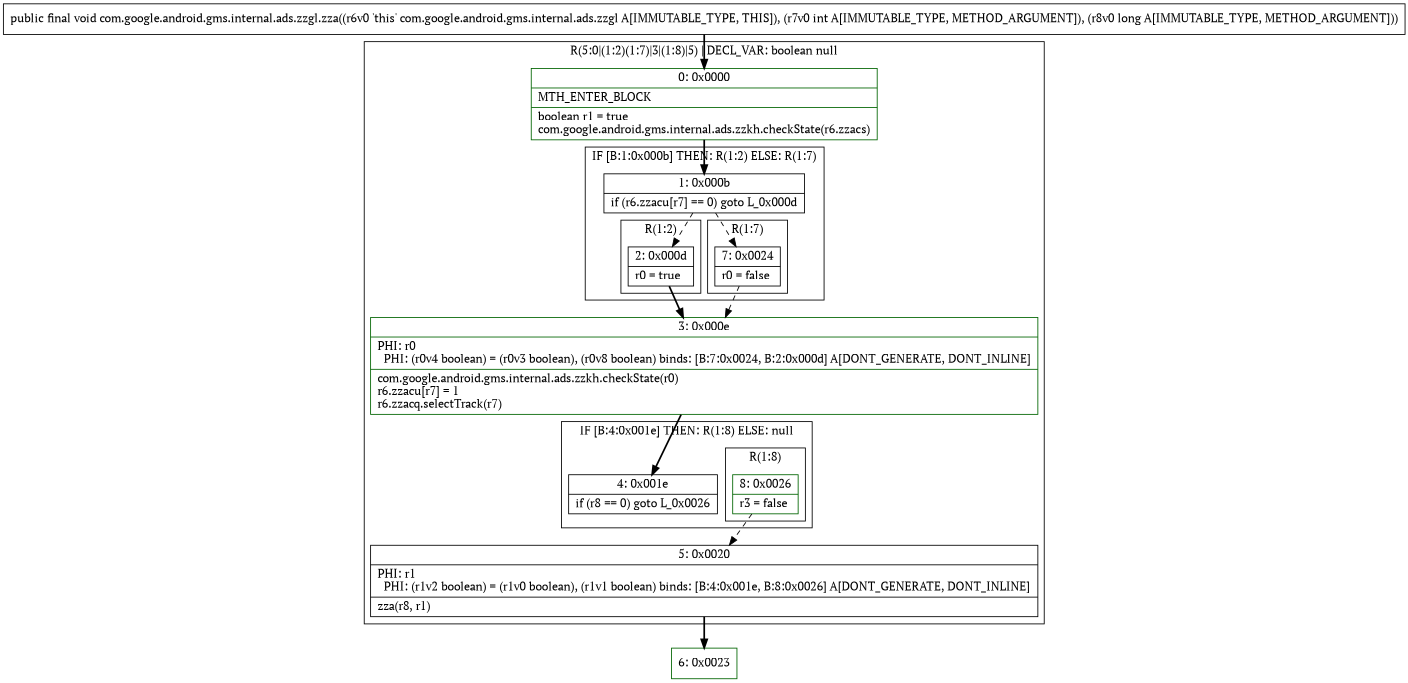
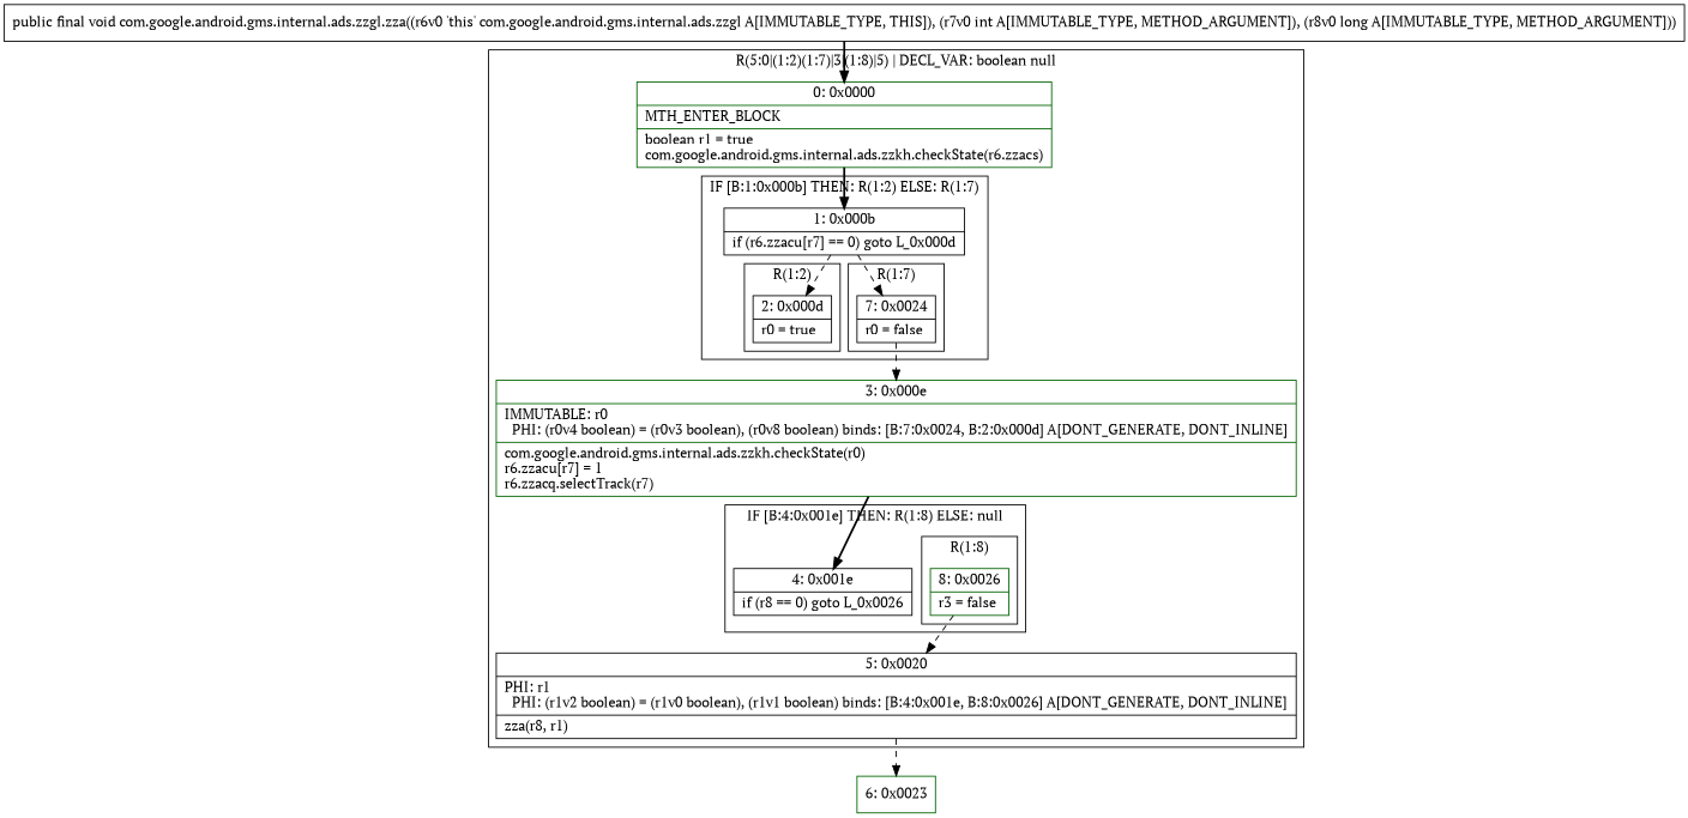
  digraph {
    fontname="PT Serif"
    node [color=black fontname="PT Serif" shape=record]
    edge [fontname="PT Serif" style=bold]
    n1 [label="{2\:\ 0x000d|r0 = true\l}"]
    n2 [label="{7\:\ 0x0024|r0 = false\l}"]
    n3 [label="{1\:\ 0x000b|if (r6.zzacu[r7] == 0) goto L_0x000d\l}"]
    n4 [color=darkgreen label="{8\:\ 0x0026|r3 = false\l}"]
    n5 [label="{4\:\ 0x001e|if (r8 == 0) goto L_0x0026\l}"]
    n6 [color=darkgreen label="{0\:\ 0x0000|MTH_ENTER_BLOCK\l|boolean r1 = true\lcom.google.android.gms.internal.ads.zzkh.checkState(r6.zzacs)\l}"]
-   n7 [color=darkgreen label="{3\:\ 0x000e|PHI: r0 \l  PHI: (r0v4 boolean) = (r0v3 boolean), (r0v8 boolean) binds: [B:7:0x0024, B:2:0x000d] A[DONT_GENERATE, DONT_INLINE]\l|com.google.android.gms.internal.ads.zzkh.checkState(r0)\lr6.zzacu[r7] = 1\lr6.zzacq.selectTrack(r7)\l}"]
+   n7 [color=darkgreen label="{3\:\ 0x000e|IMMUTABLE: r0 \l  PHI: (r0v4 boolean) = (r0v3 boolean), (r0v8 boolean) binds: [B:7:0x0024, B:2:0x000d] A[DONT_GENERATE, DONT_INLINE]\l|com.google.android.gms.internal.ads.zzkh.checkState(r0)\lr6.zzacu[r7] = 1\lr6.zzacq.selectTrack(r7)\l}"]
    n8 [label="{5\:\ 0x0020|PHI: r1 \l  PHI: (r1v2 boolean) = (r1v0 boolean), (r1v1 boolean) binds: [B:4:0x001e, B:8:0x0026] A[DONT_GENERATE, DONT_INLINE]\l|zza(r8, r1)\l}"]
    n9 [color=darkgreen label="{6\:\ 0x0023}"]
    n10 [label="{public final void com.google.android.gms.internal.ads.zzgl.zza((r6v0 'this' com.google.android.gms.internal.ads.zzgl A[IMMUTABLE_TYPE, THIS]), (r7v0 int A[IMMUTABLE_TYPE, METHOD_ARGUMENT]), (r8v0 long A[IMMUTABLE_TYPE, METHOD_ARGUMENT])) }"]
    subgraph cluster_1 {
      label="R(5:0|(1:2)(1:7)|3|(1:8)|5) | DECL_VAR: boolean null\l"
      n6
      n7
      n8
      subgraph cluster_2 {
        label="IF [B:1:0x000b] THEN: R(1:2) ELSE: R(1:7)"
        n3
        subgraph cluster_3 {
          label="R(1:2)"
          n1
        }
        subgraph cluster_4 {
          label="R(1:7)"
          n2
        }
      }
      subgraph cluster_5 {
        label="IF [B:4:0x001e] THEN: R(1:8) ELSE: null"
        n5
        subgraph cluster_6 {
          label="R(1:8)"
          n4
        }
      }
    }
-   n1 -> n7
    n2 -> n7 [style=dashed]
    n3 -> n1 [style=dashed]
    n3 -> n2 [style=dashed]
    n4 -> n8 [style=dashed]
    n6 -> n3
    n7 -> n5
-   n8 -> n9
+   n8 -> n9 [style=dashed]
    n10 -> n6
  }
